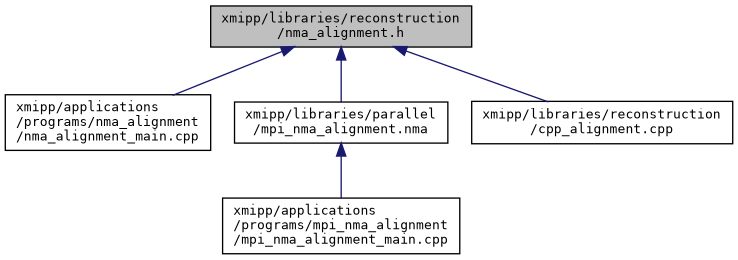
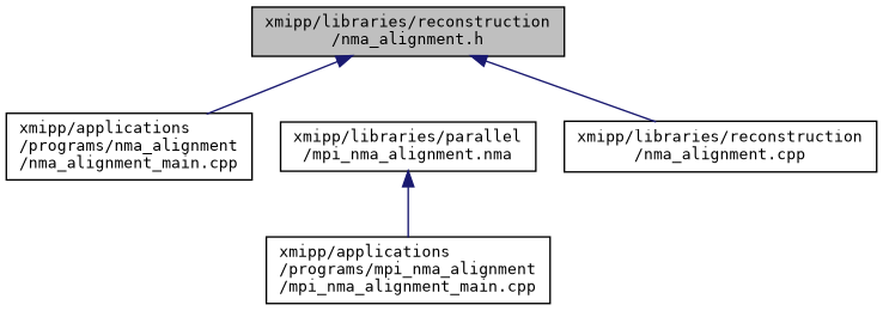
  digraph {
    fontname="DejaVu Sans Mono"
    node [color=black fillcolor=white fontname="DejaVu Sans Mono" fontsize=10 shape=record style=filled]
    edge [color=midnightblue dir=back fontname="DejaVu Sans Mono" fontsize=10 labelfontname=Helvetica labelfontsize=10 style=solid]
    n1 [fillcolor=grey75 fontcolor=black height=0.2 label="xmipp/libraries/reconstruction\l/nma_alignment.h" width=0.4]
    n2 [height=0.2 label="xmipp/applications\l/programs/nma_alignment\l/nma_alignment_main.cpp" width=0.4]
    n3 [height=0.2 label="xmipp/libraries/parallel\l/mpi_nma_alignment.nma" width=0.4]
-   n4 [height=0.2 label="xmipp/libraries/reconstruction\l/cpp_alignment.cpp" width=0.4]
+   n4 [height=0.2 label="xmipp/libraries/reconstruction\l/nma_alignment.cpp" width=0.4]
    n5 [height=0.2 label="xmipp/applications\l/programs/mpi_nma_alignment\l/mpi_nma_alignment_main.cpp" width=0.4]
    n1 -> n2
-   n1 -> n3
    n1 -> n4
    n3 -> n5
  }
